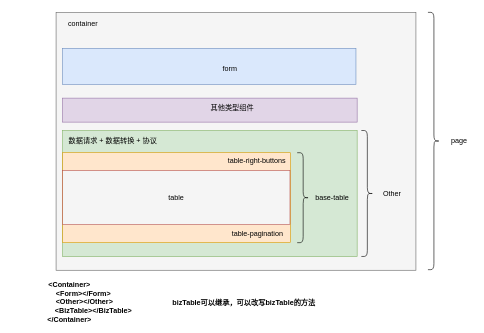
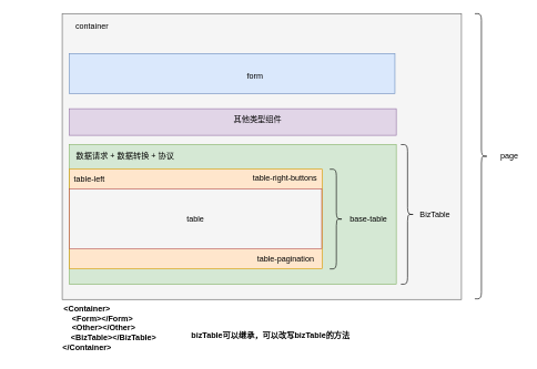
  <mxCell id="0" value="" />
  <mxCell id="1" parent="0" />
  <mxCell id="2" value="" style="rounded=0;whiteSpace=wrap;html=1;fillColor=#f5f5f5;strokeColor=#666666;fontColor=#333333;" vertex="1" parent="1"><mxGeometry x="93" y="20" width="600" height="430" as="geometry" /></mxCell>
  <mxCell id="3" value="container" style="text;html=1;strokeColor=none;fillColor=none;align=center;verticalAlign=middle;whiteSpace=wrap;rounded=0;" vertex="1" parent="1"><mxGeometry x="108" y="25" width="60" height="30" as="geometry" /></mxCell>
  <mxCell id="4" value="" style="rounded=0;whiteSpace=wrap;html=1;fillColor=#dae8fc;strokeColor=#6c8ebf;" vertex="1" parent="1"><mxGeometry x="104" y="80" width="489" height="60" as="geometry" /></mxCell>
  <mxCell id="5" value="form" style="text;html=1;strokeColor=none;fillColor=none;align=center;verticalAlign=middle;whiteSpace=wrap;rounded=0;" vertex="1" parent="1"><mxGeometry x="353" y="100" width="60" height="30" as="geometry" /></mxCell>
  <mxCell id="6" value="" style="rounded=0;whiteSpace=wrap;html=1;fillColor=#d5e8d4;strokeColor=#82b366;" vertex="1" parent="1"><mxGeometry x="104" y="217" width="491" height="210" as="geometry" /></mxCell>
  <mxCell id="7" value="数据请求 + 数据转换 + 协议" style="text;html=1;strokeColor=none;fillColor=none;align=center;verticalAlign=middle;whiteSpace=wrap;rounded=0;" vertex="1" parent="1"><mxGeometry x="103" y="220" width="170" height="30" as="geometry" /></mxCell>
  <mxCell id="8" value="" style="rounded=0;whiteSpace=wrap;html=1;fillColor=#ffe6cc;strokeColor=#d79b00;" vertex="1" parent="1"><mxGeometry x="104" y="254" width="380" height="150" as="geometry" /></mxCell>
+ <mxCell id="9" value="table-left" style="text;html=1;strokeColor=none;fillColor=none;align=center;verticalAlign=middle;whiteSpace=wrap;rounded=0;" vertex="1" parent="1"><mxGeometry x="104" y="254" width="60" height="30" as="geometry" /></mxCell>
  <mxCell id="10" value="table-right-buttons" style="text;html=1;strokeColor=none;fillColor=none;align=center;verticalAlign=middle;whiteSpace=wrap;rounded=0;" vertex="1" parent="1"><mxGeometry x="373" y="252" width="110" height="30" as="geometry" /></mxCell>
  <mxCell id="11" value="table" style="rounded=0;whiteSpace=wrap;html=1;fillColor=#f5f5f5;strokeColor=#b85450;" vertex="1" parent="1"><mxGeometry x="104" y="284" width="379" height="90" as="geometry" /></mxCell>
  <mxCell id="12" value="table-pagination" style="text;html=1;strokeColor=none;fillColor=none;align=center;verticalAlign=middle;whiteSpace=wrap;rounded=0;" vertex="1" parent="1"><mxGeometry x="374" y="374" width="110" height="30" as="geometry" /></mxCell>
  <mxCell id="13" value="" style="shape=curlyBracket;whiteSpace=wrap;html=1;rounded=1;flipH=1;" vertex="1" parent="1"><mxGeometry x="713" y="20" width="20" height="429" as="geometry" /></mxCell>
  <mxCell id="14" value="page" style="text;html=1;align=center;verticalAlign=middle;resizable=0;points=[];autosize=1;strokeColor=none;fillColor=none;" vertex="1" parent="1"><mxGeometry x="745" y="225" width="40" height="20" as="geometry" /></mxCell>
  <mxCell id="15" value="" style="rounded=0;whiteSpace=wrap;html=1;fillColor=#e1d5e7;strokeColor=#9673a6;" vertex="1" parent="1"><mxGeometry x="104" y="163" width="491" height="40" as="geometry" /></mxCell>
  <mxCell id="16" value="其他类型组件" style="text;html=1;strokeColor=none;fillColor=none;align=center;verticalAlign=middle;whiteSpace=wrap;rounded=0;" vertex="1" parent="1"><mxGeometry x="347" y="165" width="80" height="30" as="geometry" /></mxCell>
- <mxCell id="17" value="&lt;b&gt;&amp;lt;Container&amp;gt;&lt;br&gt;&amp;nbsp; &amp;nbsp; &amp;nbsp; &amp;nbsp; &amp;nbsp; &amp;nbsp; &amp;nbsp; &amp;lt;Form&amp;gt;&amp;lt;/Form&amp;gt;&lt;br&gt;&amp;nbsp; &amp;nbsp; &amp;nbsp; &amp;nbsp; &amp;nbsp; &amp;nbsp; &amp;nbsp; &amp;nbsp;&amp;lt;Other&amp;gt;&amp;lt;/Other&amp;gt;&lt;br&gt;&amp;nbsp; &amp;nbsp; &amp;nbsp; &amp;nbsp; &amp;nbsp; &amp;nbsp; &amp;nbsp; &amp;nbsp; &amp;nbsp; &amp;nbsp; &amp;nbsp; &amp;nbsp; &amp;lt;BizTable&amp;gt;&amp;lt;/BizTable&amp;gt;&lt;br&gt;&amp;lt;/Container&amp;gt;&lt;/b&gt;" style="text;html=1;align=center;verticalAlign=middle;resizable=0;points=[];autosize=1;strokeColor=none;fillColor=none;" vertex="1" parent="1"><mxGeometry x="5" y="463" width="220" height="80" as="geometry" /></mxCell>
+ <mxCell id="17" value="&lt;b&gt;&amp;lt;Container&amp;gt;&lt;br&gt;&amp;nbsp; &amp;nbsp; &amp;nbsp; &amp;nbsp; &amp;nbsp; &amp;nbsp; &amp;nbsp; &amp;lt;Form&amp;gt;&amp;lt;/Form&amp;gt;&lt;br&gt;&amp;nbsp; &amp;nbsp; &amp;nbsp; &amp;nbsp; &amp;nbsp; &amp;nbsp; &amp;nbsp; &amp;nbsp;&amp;lt;Other&amp;gt;&amp;lt;/Other&amp;gt;&lt;br&gt;&amp;nbsp; &amp;nbsp; &amp;nbsp; &amp;nbsp; &amp;nbsp; &amp;nbsp; &amp;nbsp; &amp;nbsp; &amp;nbsp; &amp;nbsp; &amp;nbsp; &amp;nbsp; &amp;lt;BizTable&amp;gt;&amp;lt;/BizTable&amp;gt;&lt;br&gt;&amp;lt;/Container&amp;gt;&lt;/b&gt;" style="text;html=1;align=center;verticalAlign=middle;resizable=0;points=[];autosize=1;strokeColor=none;fillColor=none;" vertex="1" parent="1"><mxGeometry x="20" y="453" width="220" height="80" as="geometry" /></mxCell>
  <mxCell id="18" value="" style="shape=curlyBracket;whiteSpace=wrap;html=1;rounded=1;flipH=1;" vertex="1" parent="1"><mxGeometry x="602" y="217" width="20" height="210" as="geometry" /></mxCell>
- <mxCell id="19" value="Other" style="text;html=1;align=center;verticalAlign=middle;resizable=0;points=[];autosize=1;strokeColor=none;fillColor=none;" vertex="1" parent="1"><mxGeometry x="625" y="313" width="55" height="18" as="geometry" /></mxCell>
+ <mxCell id="19" value="BizTable" style="text;html=1;align=center;verticalAlign=middle;resizable=0;points=[];autosize=1;strokeColor=none;fillColor=none;" vertex="1" parent="1"><mxGeometry x="625" y="313" width="55" height="18" as="geometry" /></mxCell>
  <mxCell id="20" value="" style="shape=curlyBracket;whiteSpace=wrap;html=1;rounded=1;flipH=1;" vertex="1" parent="1"><mxGeometry x="495" y="254" width="20" height="150" as="geometry" /></mxCell>
  <mxCell id="21" value="base-table" style="text;html=1;align=center;verticalAlign=middle;resizable=0;points=[];autosize=1;strokeColor=none;fillColor=none;" vertex="1" parent="1"><mxGeometry x="520" y="320" width="66" height="18" as="geometry" /></mxCell>
  <mxCell id="22" value="&lt;b&gt;bizTable可以继承，可以改写bizTable的方法&lt;/b&gt;" style="text;html=1;align=center;verticalAlign=middle;resizable=0;points=[];autosize=1;strokeColor=none;fillColor=none;" vertex="1" parent="1"><mxGeometry x="282" y="495" width="248" height="18" as="geometry" /></mxCell>
